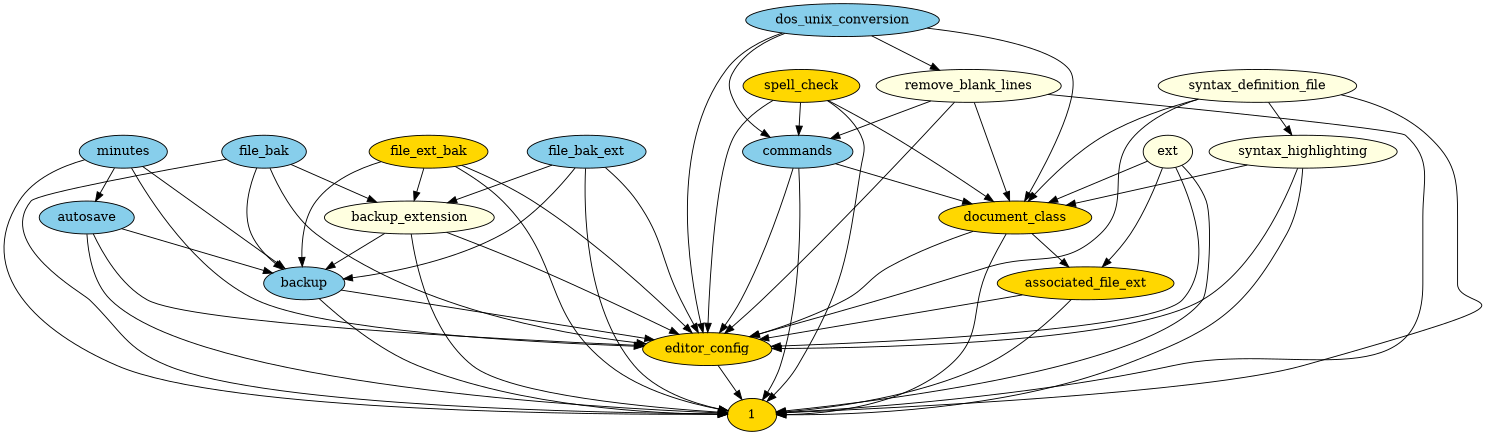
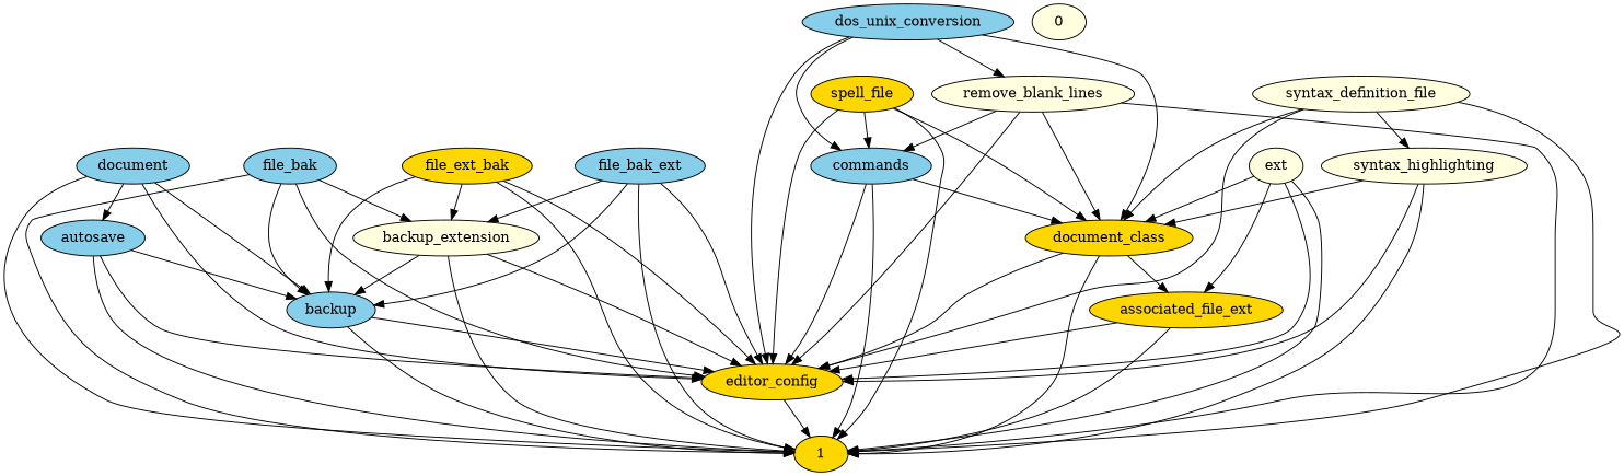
  digraph {
    node [fillcolor=skyblue style=filled]
    editor_config [fillcolor=gold]
    1 [fillcolor=gold]
    file_ext_bak [fillcolor=gold]
    backup
    backup_extension [fillcolor=lightyellow]
-   minutes
+   minutes [label=document]
    autosave
    dos_unix_conversion
    commands
    document_class [fillcolor=gold]
    remove_blank_lines [fillcolor=lightyellow]
    associated_file_ext [fillcolor=gold]
    syntax_highlighting [fillcolor=lightyellow]
-   spell_check [fillcolor=gold]
+   spell_check [fillcolor=gold label=spell_file]
+   0 [fillcolor=lightyellow]
    syntax_definition_file [fillcolor=lightyellow]
    ext [fillcolor=lightyellow]
    file_bak
    file_bak_ext
    editor_config -> 1
    file_ext_bak -> editor_config
    file_ext_bak -> 1
    file_ext_bak -> backup
    file_ext_bak -> backup_extension
    backup -> editor_config
    backup -> 1
    backup_extension -> editor_config
    backup_extension -> 1
    backup_extension -> backup
    minutes -> editor_config
    minutes -> 1
    minutes -> backup
    minutes -> autosave
    autosave -> editor_config
    autosave -> 1
    autosave -> backup
    dos_unix_conversion -> editor_config
    dos_unix_conversion -> commands
    dos_unix_conversion -> document_class
    dos_unix_conversion -> remove_blank_lines
    commands -> editor_config
    commands -> 1
    commands -> document_class
    document_class -> editor_config
    document_class -> 1
    document_class -> associated_file_ext
    remove_blank_lines -> editor_config
    remove_blank_lines -> 1
    remove_blank_lines -> commands
    remove_blank_lines -> document_class
    associated_file_ext -> editor_config
    associated_file_ext -> 1
    syntax_highlighting -> editor_config
    syntax_highlighting -> 1
    syntax_highlighting -> document_class
    spell_check -> editor_config
    spell_check -> 1
    spell_check -> commands
    spell_check -> document_class
    syntax_definition_file -> editor_config
    syntax_definition_file -> 1
    syntax_definition_file -> document_class
    syntax_definition_file -> syntax_highlighting
    ext -> editor_config
    ext -> 1
    ext -> document_class
    ext -> associated_file_ext
    file_bak -> editor_config
    file_bak -> 1
    file_bak -> backup
    file_bak -> backup_extension
    file_bak_ext -> editor_config
    file_bak_ext -> 1
    file_bak_ext -> backup
    file_bak_ext -> backup_extension
  }
